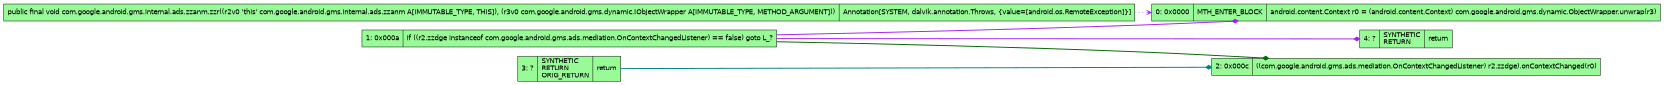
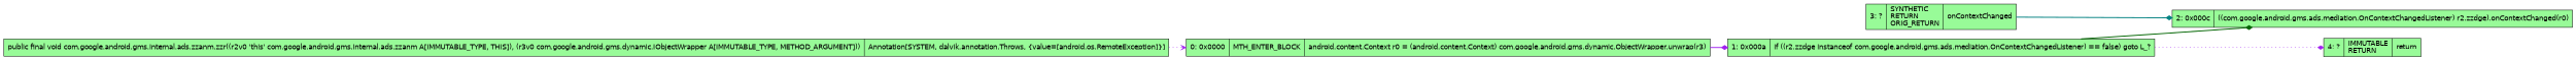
  digraph {
    fontname="DejaVu Sans"
    rankdir=LR
    node [fillcolor=palegreen fontname="DejaVu Sans" shape=record style=filled]
    edge [arrowhead=diamond color=purple fontname="DejaVu Sans" style=bold]
    n1 [label="{0\:\ 0x0000|MTH_ENTER_BLOCK\l|android.content.Context r0 = (android.content.Context) com.google.android.gms.dynamic.ObjectWrapper.unwrap(r3)\l}"]
    n2 [label="{1\:\ 0x000a|if ((r2.zzdge instanceof com.google.android.gms.ads.mediation.OnContextChangedListener) == false) goto L_?\l}"]
    n3 [label="{2\:\ 0x000c|((com.google.android.gms.ads.mediation.OnContextChangedListener) r2.zzdge).onContextChanged(r0)\l}"]
-   n4 [label="{4\:\ ?|SYNTHETIC\lRETURN\l|return\l}"]
-   n5 [label="{3\:\ ?|SYNTHETIC\lRETURN\lORIG_RETURN\l|return\l}"]
+   n4 [label="{4\:\ ?|IMMUTABLE\lRETURN\l|return\l}"]
+   n5 [label="{3\:\ ?|SYNTHETIC\lRETURN\lORIG_RETURN\l|onContextChanged\l}"]
    n6 [label="{public final void com.google.android.gms.internal.ads.zzanm.zzr((r2v0 'this' com.google.android.gms.internal.ads.zzanm A[IMMUTABLE_TYPE, THIS]), (r3v0 com.google.android.gms.dynamic.IObjectWrapper A[IMMUTABLE_TYPE, METHOD_ARGUMENT]))  | Annotation[SYSTEM, dalvik.annotation.Throws, \{value=[android.os.RemoteException]\}]\l}"]
-   n2 -> n1
+   n1 -> n2
    n2 -> n3 [color=darkgreen]
-   n2 -> n4
+   n2 -> n4 [style=dotted]
    n5 -> n3 [color=teal]
    n6 -> n1 [arrowhead=vee style=dotted]
  }
